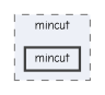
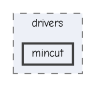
  digraph {
    compound=true
    fontname="Comic Neue"
    n1 [color=grey25 fillcolor="#edf0f7" fontname="Comic Neue" fontsize=10 height=0.2 label=mincut shape=box style="filled,bold" width=0.4]
    subgraph cluster_1 {
      bgcolor="#edf0f7"
      fontsize=10
-     label=mincut
+     label=drivers
      pencolor=grey50
      style="filled,dashed"
      n1
    }
  }
